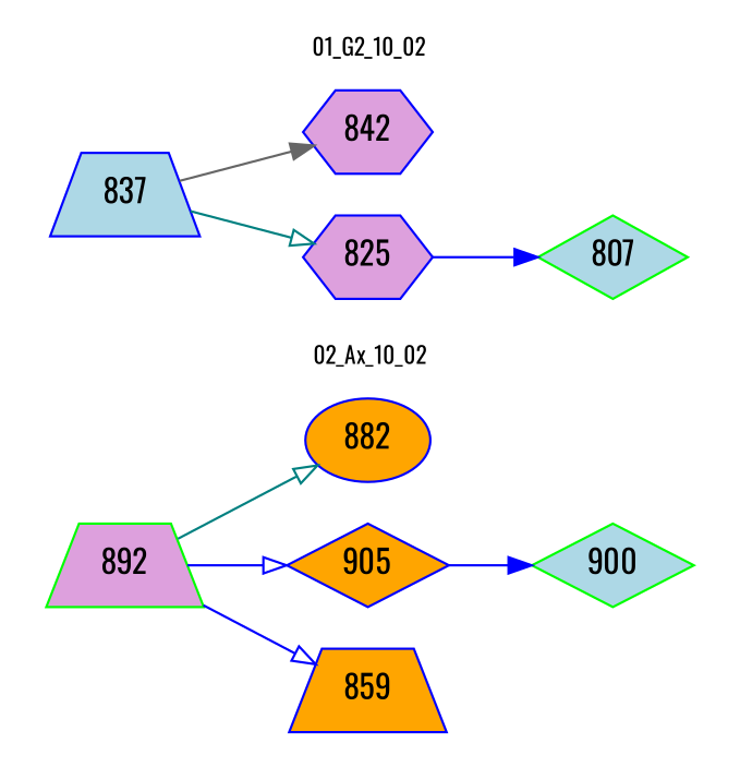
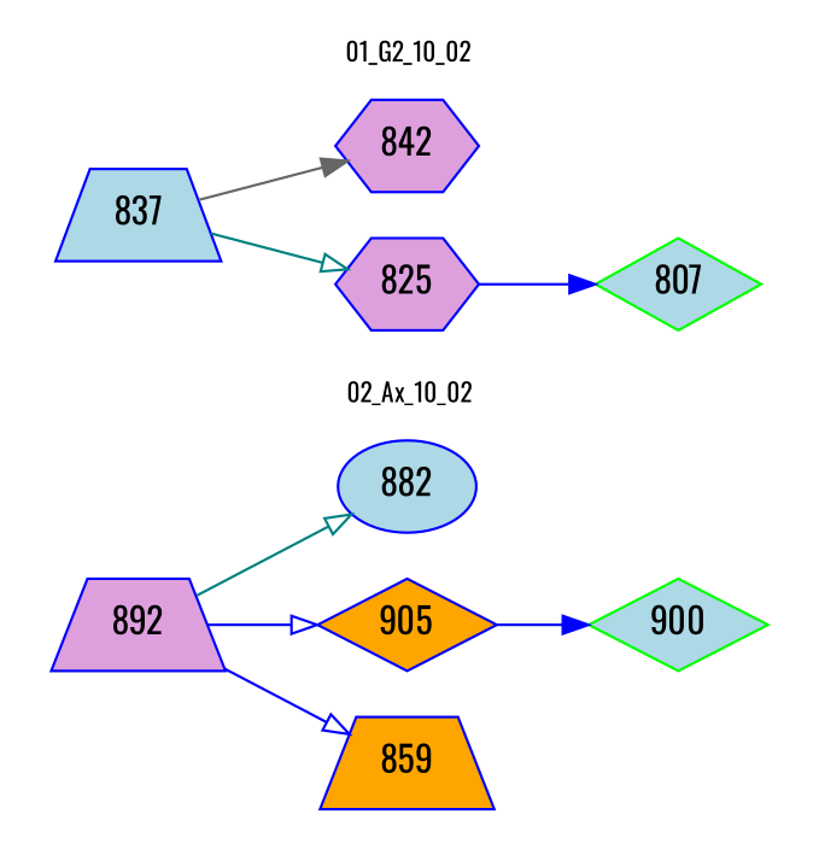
  digraph {
    fontname=Oswald
    rankdir=LR
    node [color=blue fillcolor=lightblue fontname=Oswald shape=trapezium style=filled]
    edge [arrowhead=onormal color=blue fontname=Oswald]
-   n1 [color=green fillcolor=plum label=892]
+   n1 [fillcolor=plum label=892]
    n2 [fillcolor=orange label=859]
    n3 [fillcolor=orange label=905 shape=diamond]
-   n4 [fillcolor=orange label=882 shape=ellipse]
+   n4 [label=882 shape=ellipse]
    n5 [color=green label=900 shape=diamond]
    n6 [label=837]
    n7 [fillcolor=plum label=825 shape=hexagon]
    n8 [fillcolor=plum label=842 shape=hexagon]
    n9 [color=green label=807 shape=diamond]
    subgraph cluster_1 {
      color=white
      fontsize=10
      label="02_Ax_10_02"
      n1
      n2
      n3
      n4
      n5
    }
    subgraph cluster_2 {
      color=white
      fontsize=10
      label="01_G2_10_02"
      n6
      n7
      n8
      n9
    }
    n1 -> n2
    n1 -> n3
    n1 -> n4 [color=teal]
    n3 -> n5 [arrowhead=normal]
    n6 -> n7 [color=teal]
    n6 -> n8 [arrowhead=normal color=gray40]
    n7 -> n9 [arrowhead=normal]
  }
